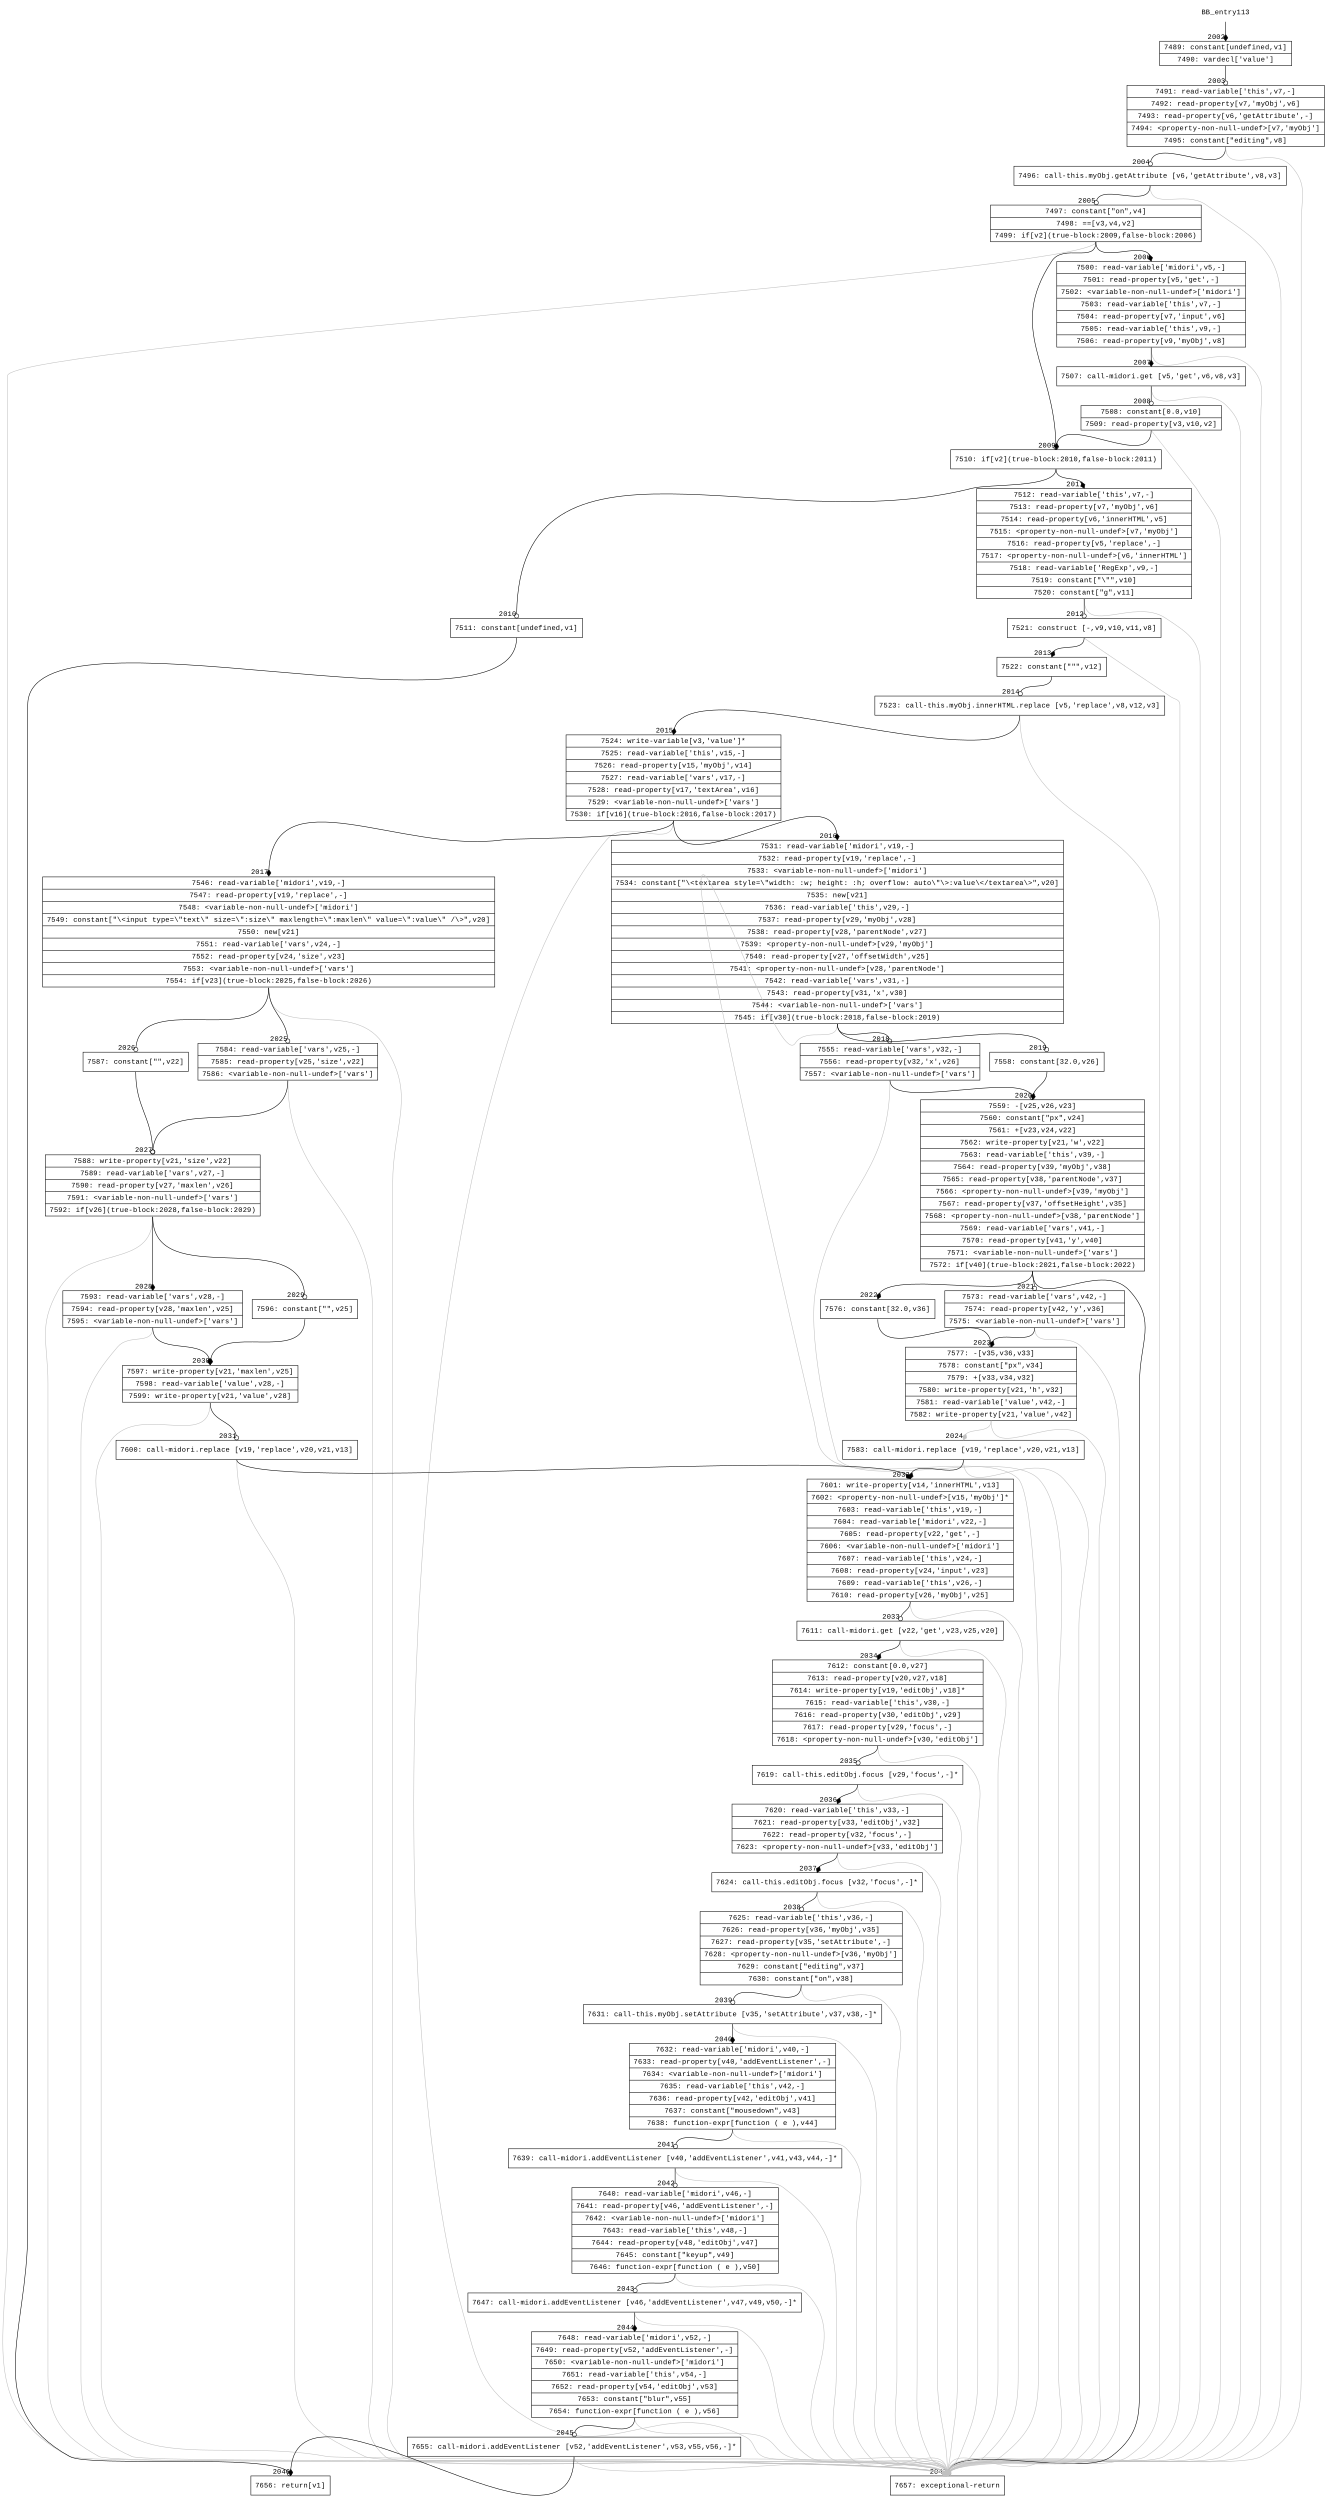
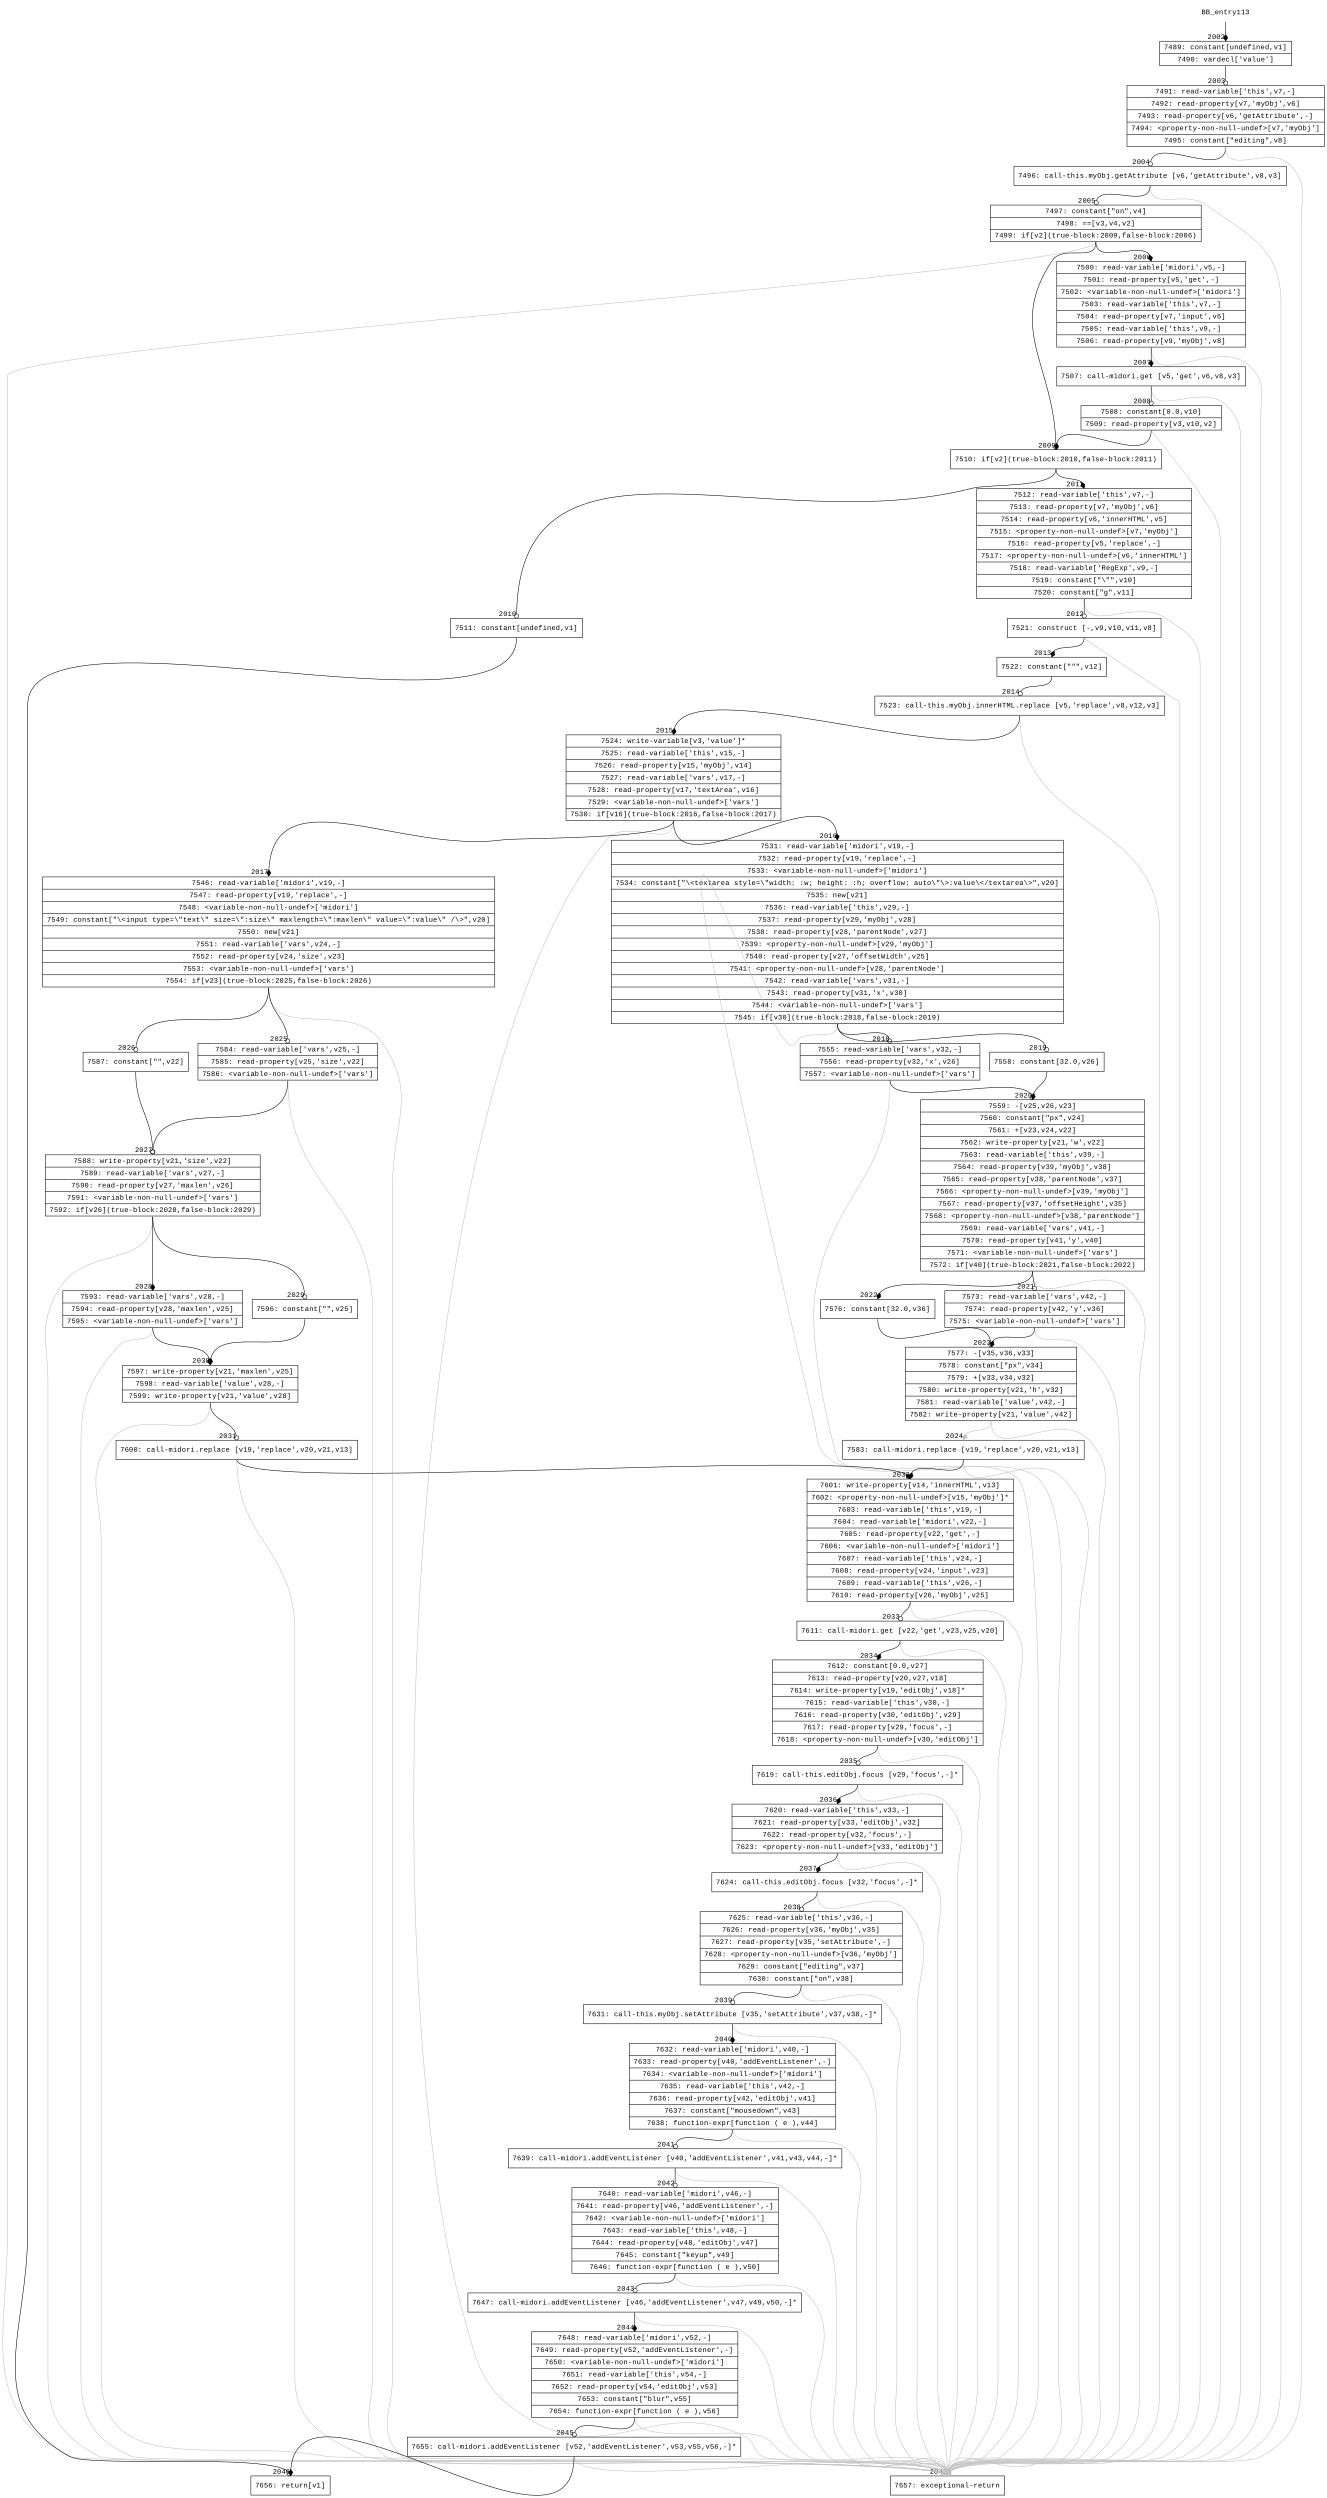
  digraph {
    fontname="Liberation Mono"
    rankdir=TD
    node [fontname="Liberation Mono" shape=record]
    edge [arrowhead=odot fontname="Liberation Mono" headport=n tailport=s]
    BB_entry113 [shape=none]
    n2 [label="{7489: constant[undefined,v1]|7490: vardecl['value']}"]
    n3 [label="{7491: read-variable['this',v7,-]|7492: read-property[v7,'myObj',v6]|7493: read-property[v6,'getAttribute',-]|7494: \<property-non-null-undef\>[v7,'myObj']|7495: constant[\"editing\",v8]}"]
    n4 [label="{7496: call-this.myObj.getAttribute [v6,'getAttribute',v8,v3]}"]
    n5 [label="{7657: exceptional-return}"]
    n6 [label="{7497: constant[\"on\",v4]|7498: ==[v3,v4,v2]|7499: if[v2](true-block:2009,false-block:2006)}"]
    n7 [label="{7510: if[v2](true-block:2010,false-block:2011)}"]
    n8 [label="{7500: read-variable['midori',v5,-]|7501: read-property[v5,'get',-]|7502: \<variable-non-null-undef\>['midori']|7503: read-variable['this',v7,-]|7504: read-property[v7,'input',v6]|7505: read-variable['this',v9,-]|7506: read-property[v9,'myObj',v8]}"]
    n9 [label="{7511: constant[undefined,v1]}"]
    n10 [label="{7512: read-variable['this',v7,-]|7513: read-property[v7,'myObj',v6]|7514: read-property[v6,'innerHTML',v5]|7515: \<property-non-null-undef\>[v7,'myObj']|7516: read-property[v5,'replace',-]|7517: \<property-non-null-undef\>[v6,'innerHTML']|7518: read-variable['RegExp',v9,-]|7519: constant[\"\\\"\",v10]|7520: constant[\"g\",v11]}"]
    n11 [label="{7507: call-midori.get [v5,'get',v6,v8,v3]}"]
    n12 [label="{7656: return[v1]}"]
    n13 [label="{7521: construct [-,v9,v10,v11,v8]}"]
    n14 [label="{7508: constant[0.0,v10]|7509: read-property[v3,v10,v2]}"]
    n15 [label="{7522: constant[\"&quot;\",v12]}"]
    n16 [label="{7523: call-this.myObj.innerHTML.replace [v5,'replace',v8,v12,v3]}"]
    n17 [label="{7524: write-variable[v3,'value']*|7525: read-variable['this',v15,-]|7526: read-property[v15,'myObj',v14]|7527: read-variable['vars',v17,-]|7528: read-property[v17,'textArea',v16]|7529: \<variable-non-null-undef\>['vars']|7530: if[v16](true-block:2016,false-block:2017)}"]
    n18 [label="{7531: read-variable['midori',v19,-]|7532: read-property[v19,'replace',-]|7533: \<variable-non-null-undef\>['midori']|7534: constant[\"\\\<textarea style=\\\"width: :w; height: :h; overflow: auto\\\"\\\>:value\\\</textarea\\\>\",v20]|7535: new[v21]|7536: read-variable['this',v29,-]|7537: read-property[v29,'myObj',v28]|7538: read-property[v28,'parentNode',v27]|7539: \<property-non-null-undef\>[v29,'myObj']|7540: read-property[v27,'offsetWidth',v25]|7541: \<property-non-null-undef\>[v28,'parentNode']|7542: read-variable['vars',v31,-]|7543: read-property[v31,'x',v30]|7544: \<variable-non-null-undef\>['vars']|7545: if[v30](true-block:2018,false-block:2019)}"]
    n19 [label="{7546: read-variable['midori',v19,-]|7547: read-property[v19,'replace',-]|7548: \<variable-non-null-undef\>['midori']|7549: constant[\"\\\<input type=\\\"text\\\" size=\\\":size\\\" maxlength=\\\":maxlen\\\" value=\\\":value\\\" /\\\>\",v20]|7550: new[v21]|7551: read-variable['vars',v24,-]|7552: read-property[v24,'size',v23]|7553: \<variable-non-null-undef\>['vars']|7554: if[v23](true-block:2025,false-block:2026)}"]
    n20 [label="{7555: read-variable['vars',v32,-]|7556: read-property[v32,'x',v26]|7557: \<variable-non-null-undef\>['vars']}"]
    n21 [label="{7558: constant[32.0,v26]}"]
    n22 [label="{7584: read-variable['vars',v25,-]|7585: read-property[v25,'size',v22]|7586: \<variable-non-null-undef\>['vars']}"]
    n23 [label="{7587: constant[\"\",v22]}"]
    n24 [label="{7559: -[v25,v26,v23]|7560: constant[\"px\",v24]|7561: +[v23,v24,v22]|7562: write-property[v21,'w',v22]|7563: read-variable['this',v39,-]|7564: read-property[v39,'myObj',v38]|7565: read-property[v38,'parentNode',v37]|7566: \<property-non-null-undef\>[v39,'myObj']|7567: read-property[v37,'offsetHeight',v35]|7568: \<property-non-null-undef\>[v38,'parentNode']|7569: read-variable['vars',v41,-]|7570: read-property[v41,'y',v40]|7571: \<variable-non-null-undef\>['vars']|7572: if[v40](true-block:2021,false-block:2022)}"]
    n25 [label="{7588: write-property[v21,'size',v22]|7589: read-variable['vars',v27,-]|7590: read-property[v27,'maxlen',v26]|7591: \<variable-non-null-undef\>['vars']|7592: if[v26](true-block:2028,false-block:2029)}"]
    n26 [label="{7573: read-variable['vars',v42,-]|7574: read-property[v42,'y',v36]|7575: \<variable-non-null-undef\>['vars']}"]
    n27 [label="{7576: constant[32.0,v36]}"]
    n28 [label="{7593: read-variable['vars',v28,-]|7594: read-property[v28,'maxlen',v25]|7595: \<variable-non-null-undef\>['vars']}"]
    n29 [label="{7596: constant[\"\",v25]}"]
    n30 [label="{7577: -[v35,v36,v33]|7578: constant[\"px\",v34]|7579: +[v33,v34,v32]|7580: write-property[v21,'h',v32]|7581: read-variable['value',v42,-]|7582: write-property[v21,'value',v42]}"]
    n31 [label="{7583: call-midori.replace [v19,'replace',v20,v21,v13]}"]
    n32 [label="{7601: write-property[v14,'innerHTML',v13]|7602: \<property-non-null-undef\>[v15,'myObj']*|7603: read-variable['this',v19,-]|7604: read-variable['midori',v22,-]|7605: read-property[v22,'get',-]|7606: \<variable-non-null-undef\>['midori']|7607: read-variable['this',v24,-]|7608: read-property[v24,'input',v23]|7609: read-variable['this',v26,-]|7610: read-property[v26,'myObj',v25]}"]
    n33 [label="{7611: call-midori.get [v22,'get',v23,v25,v20]}"]
    n34 [label="{7612: constant[0.0,v27]|7613: read-property[v20,v27,v18]|7614: write-property[v19,'editObj',v18]*|7615: read-variable['this',v30,-]|7616: read-property[v30,'editObj',v29]|7617: read-property[v29,'focus',-]|7618: \<property-non-null-undef\>[v30,'editObj']}"]
    n35 [label="{7597: write-property[v21,'maxlen',v25]|7598: read-variable['value',v28,-]|7599: write-property[v21,'value',v28]}"]
    n36 [label="{7600: call-midori.replace [v19,'replace',v20,v21,v13]}"]
    n37 [label="{7619: call-this.editObj.focus [v29,'focus',-]*}"]
    n38 [label="{7620: read-variable['this',v33,-]|7621: read-property[v33,'editObj',v32]|7622: read-property[v32,'focus',-]|7623: \<property-non-null-undef\>[v33,'editObj']}"]
    n39 [label="{7624: call-this.editObj.focus [v32,'focus',-]*}"]
    n40 [label="{7625: read-variable['this',v36,-]|7626: read-property[v36,'myObj',v35]|7627: read-property[v35,'setAttribute',-]|7628: \<property-non-null-undef\>[v36,'myObj']|7629: constant[\"editing\",v37]|7630: constant[\"on\",v38]}"]
    n41 [label="{7631: call-this.myObj.setAttribute [v35,'setAttribute',v37,v38,-]*}"]
    n42 [label="{7632: read-variable['midori',v40,-]|7633: read-property[v40,'addEventListener',-]|7634: \<variable-non-null-undef\>['midori']|7635: read-variable['this',v42,-]|7636: read-property[v42,'editObj',v41]|7637: constant[\"mousedown\",v43]|7638: function-expr[function ( e ),v44]}"]
    n43 [label="{7639: call-midori.addEventListener [v40,'addEventListener',v41,v43,v44,-]*}"]
    n44 [label="{7640: read-variable['midori',v46,-]|7641: read-property[v46,'addEventListener',-]|7642: \<variable-non-null-undef\>['midori']|7643: read-variable['this',v48,-]|7644: read-property[v48,'editObj',v47]|7645: constant[\"keyup\",v49]|7646: function-expr[function ( e ),v50]}"]
    n45 [label="{7647: call-midori.addEventListener [v46,'addEventListener',v47,v49,v50,-]*}"]
    n46 [label="{7648: read-variable['midori',v52,-]|7649: read-property[v52,'addEventListener',-]|7650: \<variable-non-null-undef\>['midori']|7651: read-variable['this',v54,-]|7652: read-property[v54,'editObj',v53]|7653: constant[\"blur\",v55]|7654: function-expr[function ( e ),v56]}"]
    n47 [label="{7655: call-midori.addEventListener [v52,'addEventListener',v53,v55,v56,-]*}"]
    BB_entry113 -> n2 [arrowhead=diamond headlabel="    2002"]
    n2 -> n3 [headlabel="      2003"]
    n3 -> n4 [headlabel="      2004"]
    n3 -> n5 [arrowhead=diamond color=gray headlabel="      2047"]
    n4 -> n5 [arrowhead=diamond color=gray]
    n4 -> n6 [headlabel="      2005"]
    n6 -> n5 [color=gray]
    n6 -> n7 [headlabel="      2009"]
    n6 -> n8 [arrowhead=diamond headlabel="      2006"]
    n7 -> n9 [headlabel="      2010"]
    n7 -> n10 [arrowhead=diamond headlabel="      2011"]
    n8 -> n5 [color=gray]
    n8 -> n11 [arrowhead=diamond headlabel="      2007"]
    n9 -> n12 [headlabel="      2046"]
    n10 -> n5 [color=gray]
    n10 -> n13 [headlabel="      2012"]
    n11 -> n5 [arrowhead=diamond color=gray]
    n11 -> n14 [headlabel="      2008"]
    n13 -> n5 [color=gray]
    n13 -> n15 [arrowhead=diamond headlabel="      2013"]
    n14 -> n5 [color=gray]
    n14 -> n7 [arrowhead=diamond]
    n15 -> n16 [headlabel="      2014"]
    n16 -> n5 [color=gray]
    n16 -> n17 [arrowhead=diamond headlabel="      2015"]
    n17 -> n5 [color=gray]
    n17 -> n18 [arrowhead=diamond headlabel="      2016"]
    n17 -> n19 [arrowhead=diamond headlabel="      2017"]
    n18 -> n5 [arrowhead=diamond color=gray]
    n18 -> n20 [headlabel="      2018"]
    n18 -> n21 [headlabel="      2019"]
    n19 -> n5 [color=gray]
    n19 -> n22 [headlabel="      2025"]
    n19 -> n23 [headlabel="      2026"]
    n20 -> n5 [color=gray]
    n20 -> n24 [headlabel="      2020"]
    n21 -> n24 [arrowhead=diamond]
    n22 -> n5 [arrowhead=diamond color=gray]
    n22 -> n25 [headlabel="      2027"]
    n23 -> n25
-   n24 -> n5 [color=black]
+   n24 -> n5 [color=gray]
    n24 -> n26 [headlabel="      2021"]
    n24 -> n27 [arrowhead=diamond headlabel="      2022"]
    n25 -> n5 [arrowhead=diamond color=gray]
    n25 -> n28 [arrowhead=diamond headlabel="      2028"]
    n25 -> n29 [headlabel="      2029"]
    n26 -> n5 [arrowhead=diamond color=gray]
    n26 -> n30 [arrowhead=diamond headlabel="      2023"]
    n27 -> n30
    n28 -> n5 [arrowhead=diamond color=gray]
    n28 -> n35 [arrowhead=diamond headlabel="      2030"]
    n29 -> n35 [arrowhead=diamond]
    n30 -> n5 [color=gray]
    n30 -> n31 [arrowhead=diamond color=gray headlabel="      2024"]
    n31 -> n5 [arrowhead=diamond color=gray]
    n31 -> n32 [arrowhead=diamond headlabel="      2032"]
    n32 -> n5 [color=gray]
    n32 -> n33 [headlabel="      2033"]
    n33 -> n5 [arrowhead=diamond color=gray]
    n33 -> n34 [arrowhead=diamond headlabel="      2034"]
    n34 -> n5 [arrowhead=diamond color=gray]
    n34 -> n37 [headlabel="      2035"]
    n35 -> n5 [arrowhead=diamond color=gray]
    n35 -> n36 [headlabel="      2031"]
    n36 -> n5 [arrowhead=diamond color=gray]
    n36 -> n32 [arrowhead=diamond]
    n37 -> n5 [arrowhead=diamond color=gray]
    n37 -> n38 [arrowhead=diamond headlabel="      2036"]
    n38 -> n5 [color=gray]
    n38 -> n39 [arrowhead=diamond headlabel="      2037"]
    n39 -> n5 [arrowhead=diamond color=gray]
    n39 -> n40 [headlabel="      2038"]
    n40 -> n5 [color=gray]
    n40 -> n41 [headlabel="      2039"]
    n41 -> n5 [color=gray]
    n41 -> n42 [arrowhead=diamond headlabel="      2040"]
    n42 -> n5 [arrowhead=diamond color=gray]
    n42 -> n43 [headlabel="      2041"]
    n43 -> n5 [arrowhead=diamond color=gray]
    n43 -> n44 [headlabel="      2042"]
    n44 -> n5 [color=gray]
    n44 -> n45 [headlabel="      2043"]
    n45 -> n5 [color=gray]
    n45 -> n46 [arrowhead=diamond headlabel="      2044"]
    n46 -> n5 [color=gray]
    n46 -> n47 [headlabel="      2045"]
    n47 -> n5 [color=gray]
    n47 -> n12 [arrowhead=diamond]
  }
